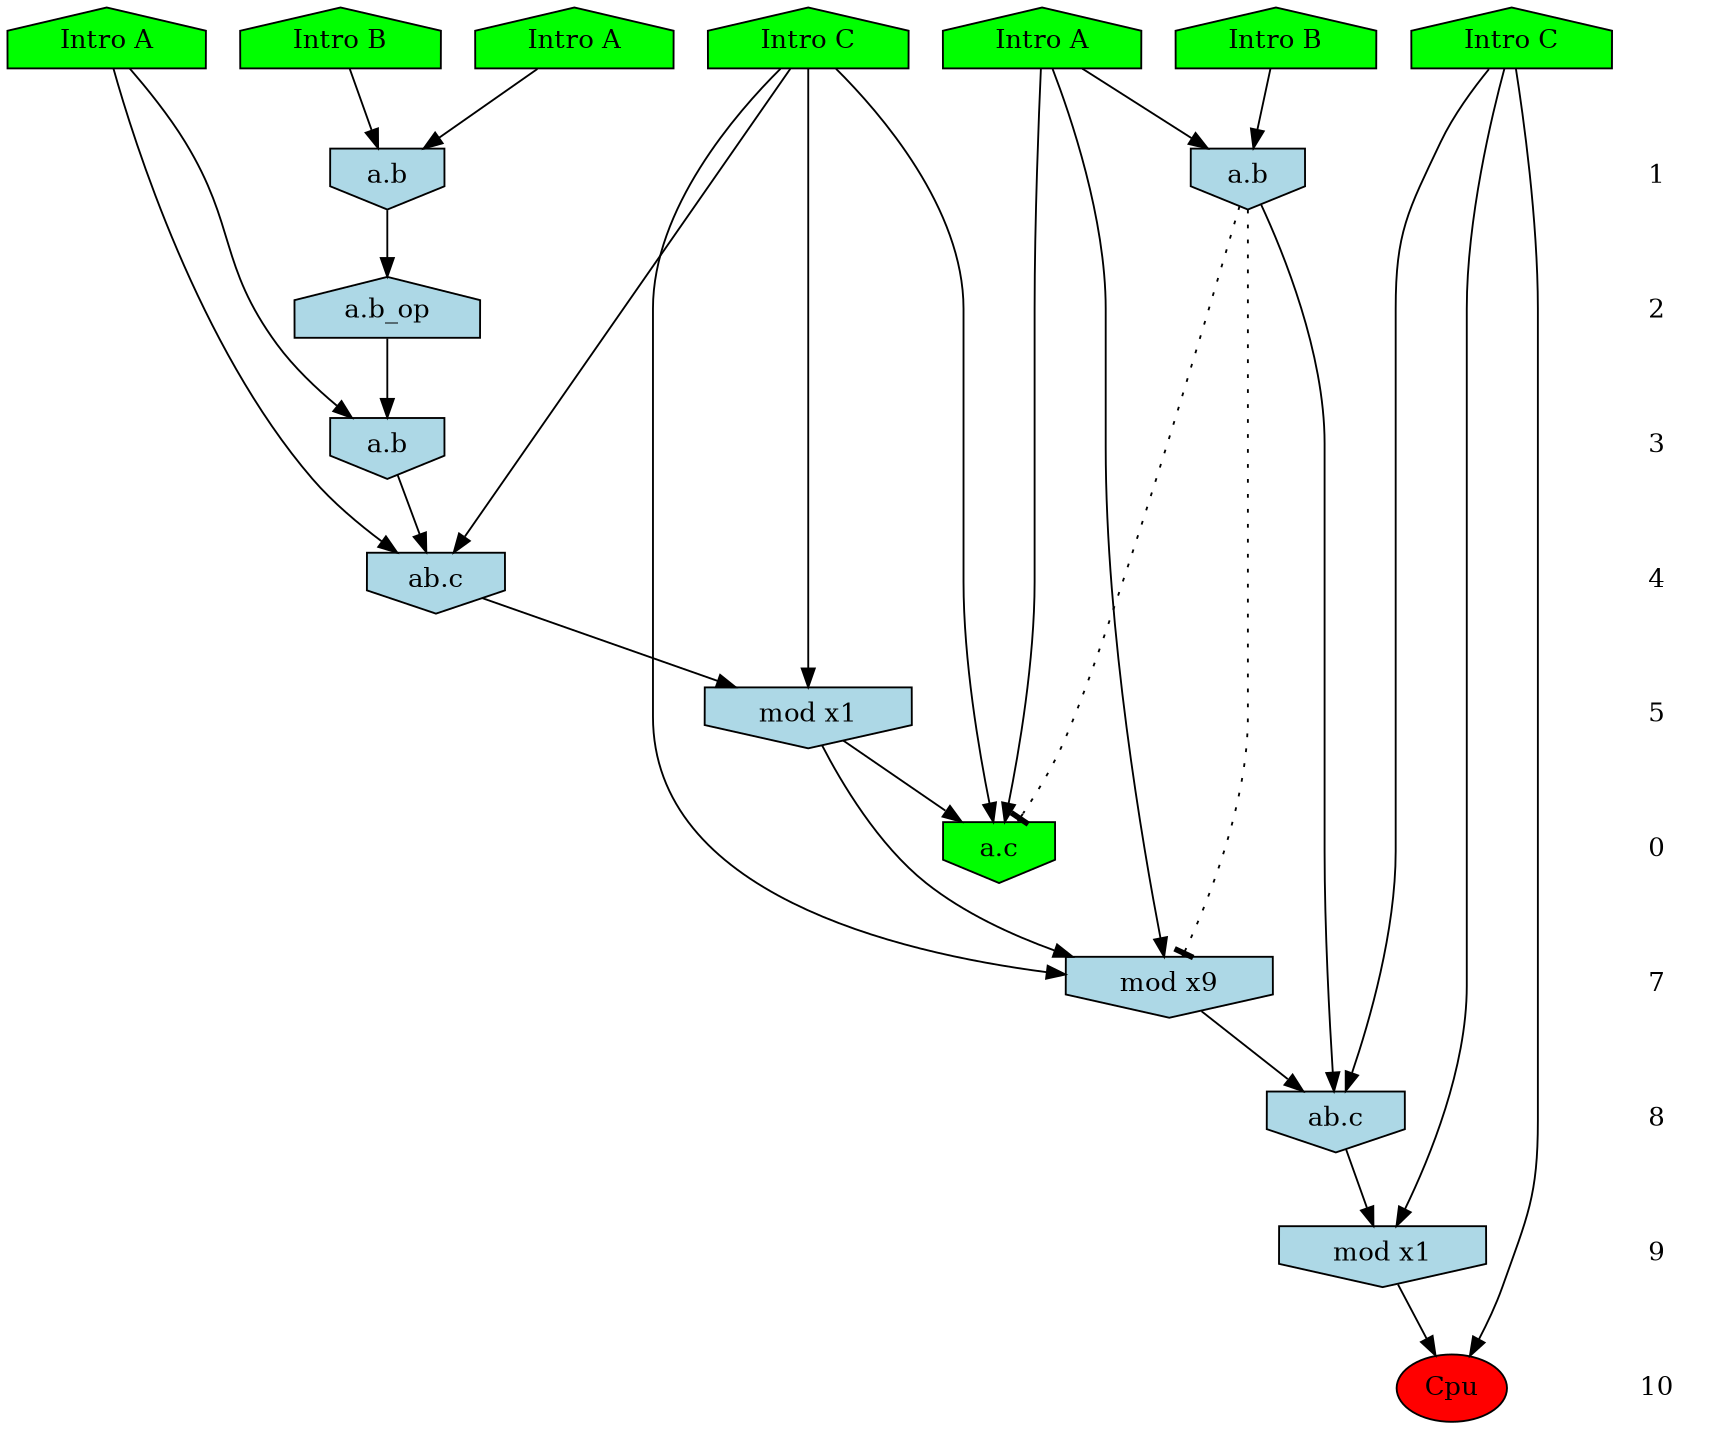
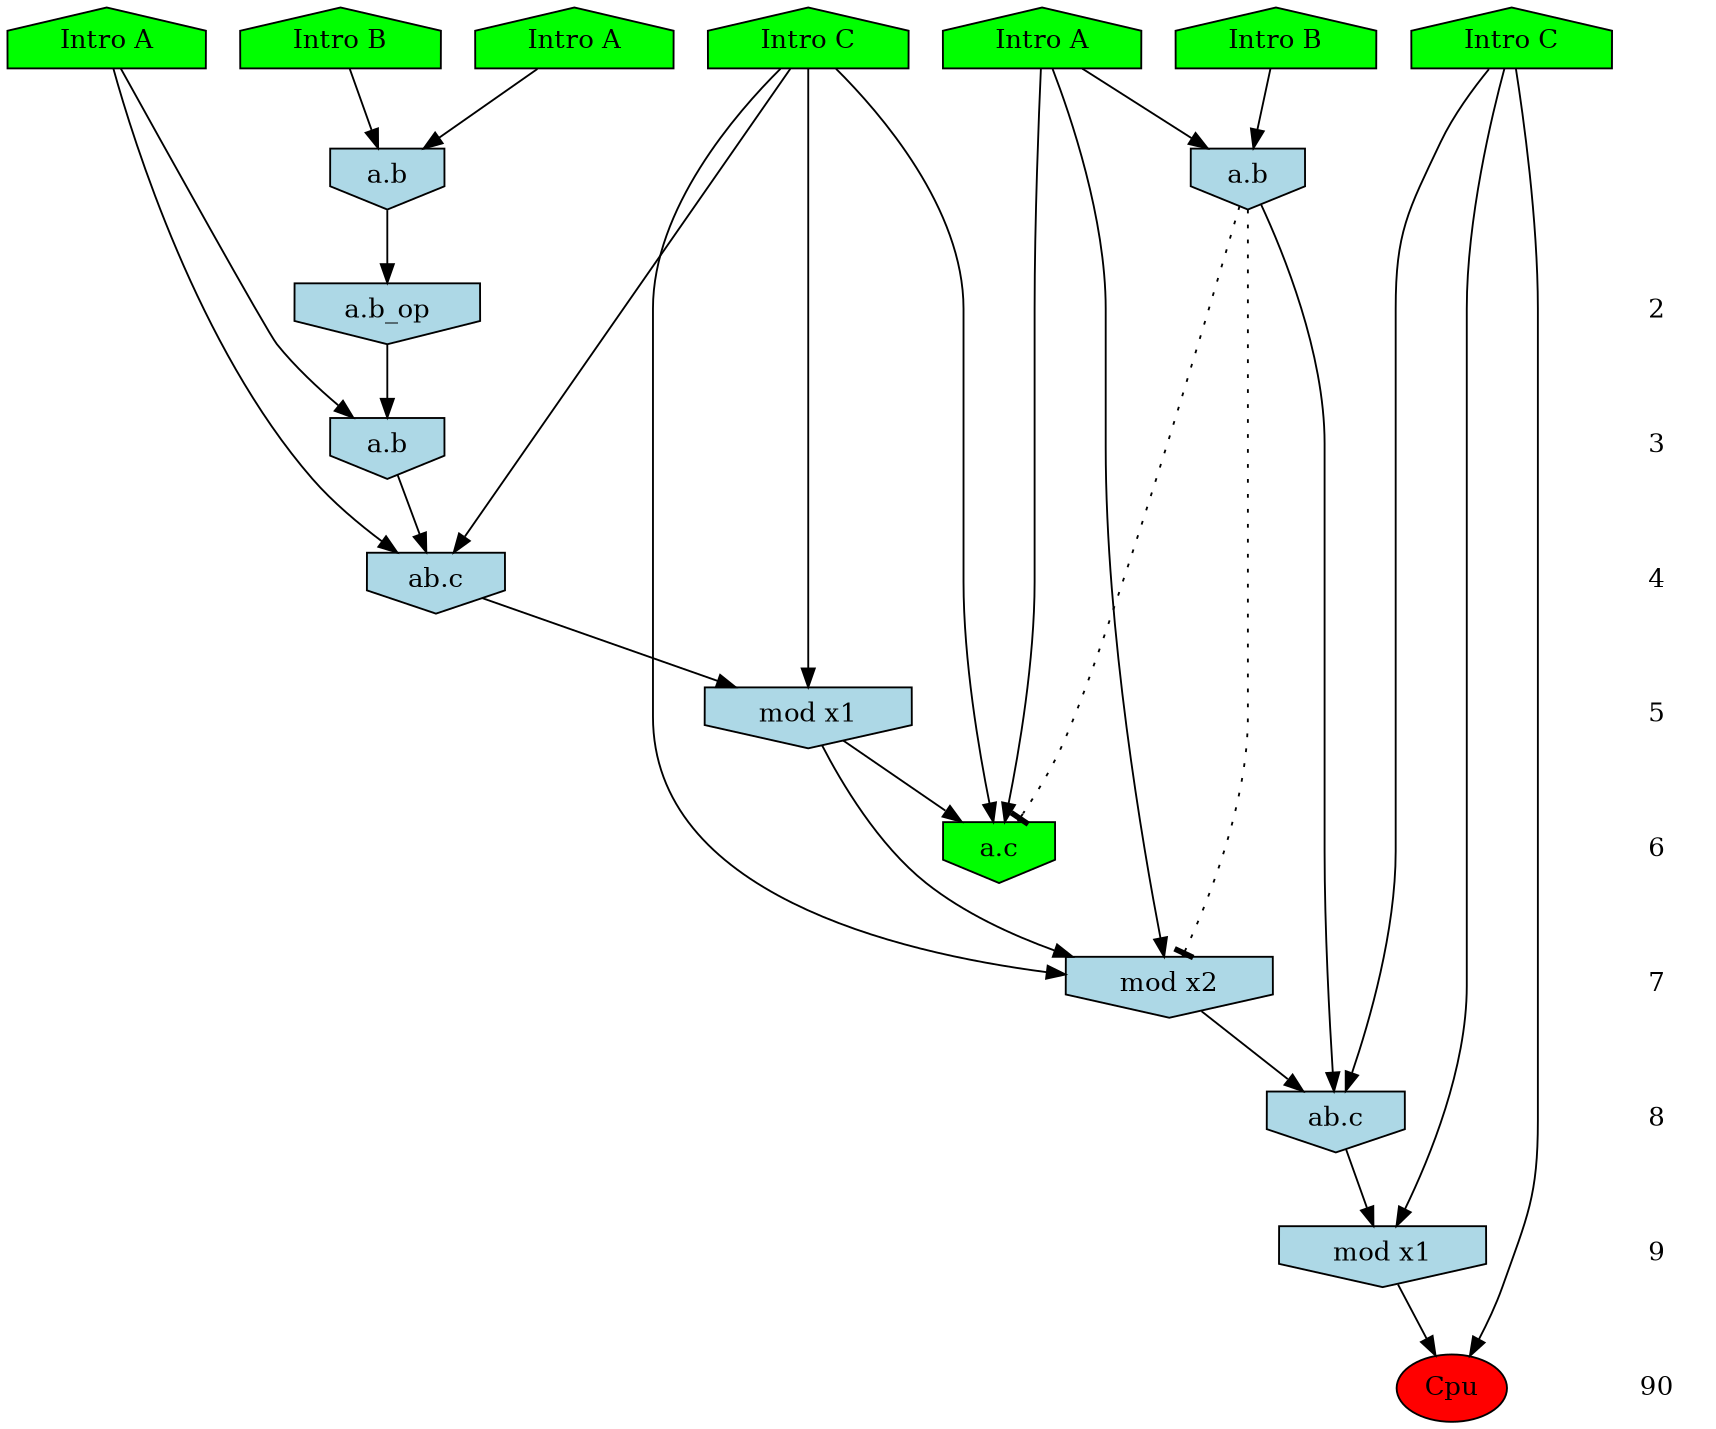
  digraph {
    ranksep=.5
    node [shape=plaintext style=filled]
    n1 [fillcolor=green label="Intro B" shape=house]
    n2 [fillcolor=green label="Intro A" shape=house]
    n3 [fillcolor=green label="Intro A" shape=house]
    n4 [fillcolor=green label="Intro B" shape=house]
    n5 [fillcolor=green label="Intro A" shape=house]
    n6 [fillcolor=green label="Intro C" shape=house]
    n7 [fillcolor=green label="Intro C" shape=house]
-   1 [style=""]
    n9 [fillcolor=lightblue label="a.b" shape=invhouse]
    n10 [fillcolor=lightblue label="a.b" shape=invhouse]
    2 [style=""]
-   n12 [fillcolor=lightblue label="a.b_op" shape=house]
+   n12 [fillcolor=lightblue label="a.b_op" shape=invhouse]
    3 [style=""]
    n14 [fillcolor=lightblue label="a.b" shape=invhouse]
    4 [style=""]
    n16 [fillcolor=lightblue label="ab.c" shape=invhouse]
    5 [style=""]
    n18 [fillcolor=lightblue label="mod x1" shape=invhouse]
-   6 [label=0 style=""]
+   6 [style=""]
    n20 [fillcolor=green label="a.c" shape=invhouse]
    7 [style=""]
-   n22 [fillcolor=lightblue label="mod x9" shape=invhouse]
+   n22 [fillcolor=lightblue label="mod x2" shape=invhouse]
    8 [style=""]
    n24 [fillcolor=lightblue label="ab.c" shape=invhouse]
    9 [style=""]
    n26 [fillcolor=lightblue label="mod x1" shape=invhouse]
-   10 [style=""]
+   10 [label=90 style=""]
    n28 [fillcolor=red label=Cpu shape=""]
    subgraph sub_1 {
      rank=same
      n1
      n2
      n3
      n4
      n5
      n6
      n7
    }
    subgraph sub_2 {
      rank=same
-     1
      n9
      n10
    }
    subgraph sub_3 {
      rank=same
      2
      n12
    }
    subgraph sub_4 {
      rank=same
      3
      n14
    }
    subgraph sub_5 {
      rank=same
      4
      n16
    }
    subgraph sub_6 {
      rank=same
      5
      n18
    }
    subgraph sub_7 {
      rank=same
      6
      n20
    }
    subgraph sub_8 {
      rank=same
      7
      n22
    }
    subgraph sub_9 {
      rank=same
      8
      n24
    }
    subgraph sub_10 {
      rank=same
      9
      n26
    }
    subgraph sub_11 {
      rank=same
      10
      n28
    }
    n1 -> n9
    n2 -> n10
    n2 -> n20
    n2 -> n22
    n3 -> n14
    n3 -> n16
    n4 -> n10
    n5 -> n9
    n6 -> n24
    n6 -> n26
    n6 -> n28
    n7 -> n16
    n7 -> n18
    n7 -> n20
    n7 -> n22
-   1 -> 2 [style=invis]
    n9 -> n12
    n10 -> n20 [arrowhead=tee style=dotted]
    n10 -> n22 [arrowhead=tee style=dotted]
    n10 -> n24
    2 -> 3 [style=invis]
    n12 -> n14
    3 -> 4 [style=invis]
    n14 -> n16
    4 -> 5 [style=invis]
    n16 -> n18
    5 -> 6 [style=invis]
    n18 -> n20
    n18 -> n22
    6 -> 7 [style=invis]
    7 -> 8 [style=invis]
    n22 -> n24
    8 -> 9 [style=invis]
    n24 -> n26
    9 -> 10 [style=invis]
    n26 -> n28
  }
